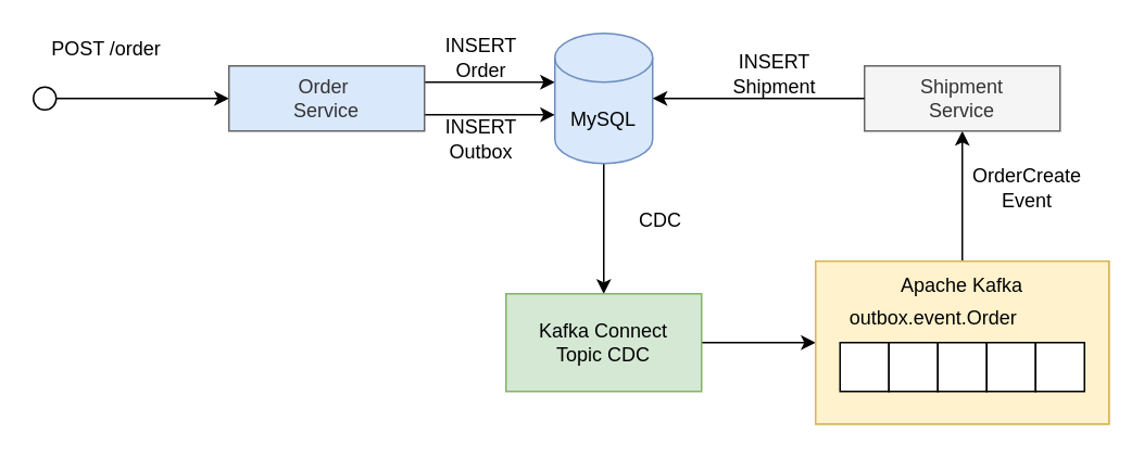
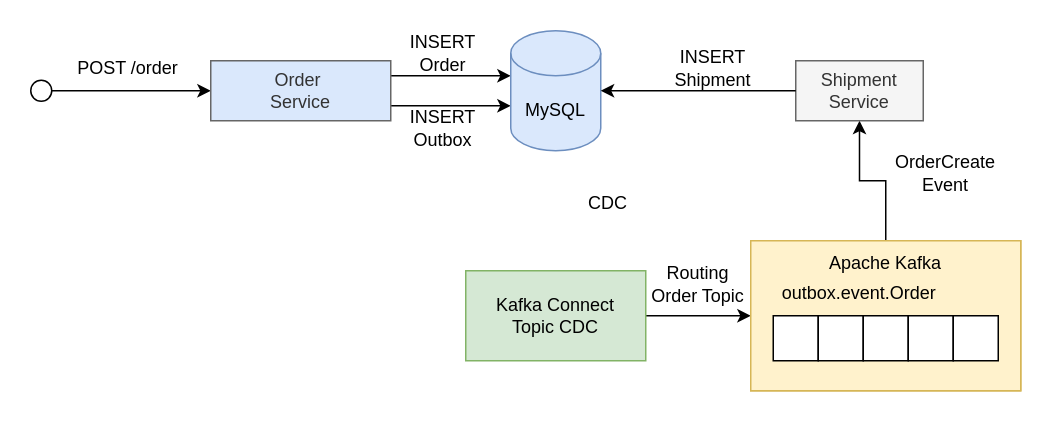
  <mxCell id="0" />
  <mxCell id="1" parent="0" />
  <mxCell id="2" style="edgeStyle=orthogonalEdgeStyle;rounded=0;orthogonalLoop=1;jettySize=auto;html=1;entryX=0;entryY=0.5;entryDx=0;entryDy=0;" edge="1" parent="1" source="3"><mxGeometry relative="1" as="geometry"><mxPoint x="140" y="60" as="targetPoint" /></mxGeometry></mxCell>
  <mxCell id="3" value="" style="ellipse;whiteSpace=wrap;html=1;aspect=fixed;" vertex="1" parent="1"><mxGeometry x="20" y="53" width="14" height="14" as="geometry" /></mxCell>
  <mxCell id="4" style="edgeStyle=orthogonalEdgeStyle;rounded=0;orthogonalLoop=1;jettySize=auto;html=1;exitX=1;exitY=0.25;exitDx=0;exitDy=0;" edge="1" parent="1"><mxGeometry relative="1" as="geometry"><mxPoint x="260" y="50" as="sourcePoint" /><mxPoint x="340" y="50" as="targetPoint" /></mxGeometry></mxCell>
  <mxCell id="5" style="edgeStyle=orthogonalEdgeStyle;rounded=0;orthogonalLoop=1;jettySize=auto;html=1;entryX=0;entryY=0.625;entryDx=0;entryDy=0;entryPerimeter=0;exitX=1;exitY=0.75;exitDx=0;exitDy=0;" edge="1" parent="1"><mxGeometry relative="1" as="geometry"><mxPoint x="260" y="70" as="sourcePoint" /><mxPoint x="340" y="70" as="targetPoint" /></mxGeometry></mxCell>
  <mxCell id="6" value="Order&amp;nbsp;&lt;div&gt;Service&lt;/div&gt;" style="rounded=0;whiteSpace=wrap;html=1;fillColor=#dae8fc;fontColor=#333333;strokeColor=#666666;" vertex="1" parent="1"><mxGeometry x="140" y="40" width="120" height="40" as="geometry" /></mxCell>
- <mxCell id="7" style="edgeStyle=orthogonalEdgeStyle;rounded=0;orthogonalLoop=1;jettySize=auto;html=1;entryX=0.5;entryY=0;entryDx=0;entryDy=0;" edge="1" parent="1" source="8" target="10"><mxGeometry relative="1" as="geometry" /></mxCell>
  <mxCell id="8" value="MySQL" style="shape=cylinder3;whiteSpace=wrap;html=1;boundedLbl=1;backgroundOutline=1;size=15;fillColor=#dae8fc;strokeColor=#6c8ebf;" vertex="1" parent="1"><mxGeometry x="340" y="20" width="60" height="80" as="geometry" /></mxCell>
  <mxCell id="9" style="edgeStyle=orthogonalEdgeStyle;rounded=0;orthogonalLoop=1;jettySize=auto;html=1;entryX=0;entryY=0.5;entryDx=0;entryDy=0;" edge="1" parent="1" source="10" target="13"><mxGeometry relative="1" as="geometry" /></mxCell>
  <mxCell id="10" value="Kafka Connect&lt;div&gt;Topic CDC&lt;/div&gt;" style="rounded=0;whiteSpace=wrap;html=1;fillColor=#d5e8d4;strokeColor=#82b366;" vertex="1" parent="1"><mxGeometry x="310" y="180" width="120" height="60" as="geometry" /></mxCell>
  <mxCell id="11" value="" style="group;fillColor=#fff2cc;strokeColor=#d6b656;container=0;" vertex="1" connectable="0" parent="1"><mxGeometry x="500" y="160" width="180" height="100" as="geometry" /></mxCell>
  <mxCell id="12" style="edgeStyle=orthogonalEdgeStyle;rounded=0;orthogonalLoop=1;jettySize=auto;html=1;entryX=0.5;entryY=1;entryDx=0;entryDy=0;" edge="1" parent="1" source="13" target="21"><mxGeometry relative="1" as="geometry" /></mxCell>
  <mxCell id="13" value="" style="rounded=0;whiteSpace=wrap;html=1;fillColor=#fff2cc;strokeColor=#d6b656;container=0;" vertex="1" parent="1"><mxGeometry x="500" y="160" width="180" height="100" as="geometry" /></mxCell>
  <mxCell id="14" value="Apache Kafka" style="text;html=1;align=center;verticalAlign=middle;whiteSpace=wrap;rounded=0;container=0;" vertex="1" parent="1"><mxGeometry x="545" y="160" width="90" height="30" as="geometry" /></mxCell>
  <mxCell id="15" value="outbox.event.Order" style="text;html=1;align=center;verticalAlign=middle;whiteSpace=wrap;rounded=0;container=0;" vertex="1" parent="1"><mxGeometry x="515" y="180" width="115" height="30" as="geometry" /></mxCell>
  <mxCell id="16" value="" style="rounded=0;whiteSpace=wrap;html=1;container=0;" vertex="1" parent="1"><mxGeometry x="515" y="210" width="30" height="30" as="geometry" /></mxCell>
  <mxCell id="17" value="" style="rounded=0;whiteSpace=wrap;html=1;container=0;" vertex="1" parent="1"><mxGeometry x="545" y="210" width="30" height="30" as="geometry" /></mxCell>
  <mxCell id="18" value="" style="rounded=0;whiteSpace=wrap;html=1;container=0;" vertex="1" parent="1"><mxGeometry x="575" y="210" width="30" height="30" as="geometry" /></mxCell>
  <mxCell id="19" value="" style="rounded=0;whiteSpace=wrap;html=1;container=0;" vertex="1" parent="1"><mxGeometry x="605" y="210" width="30" height="30" as="geometry" /></mxCell>
  <mxCell id="20" value="" style="rounded=0;whiteSpace=wrap;html=1;container=0;" vertex="1" parent="1"><mxGeometry x="635" y="210" width="30" height="30" as="geometry" /></mxCell>
- <mxCell id="21" value="Shipment&lt;div&gt;Service&lt;/div&gt;" style="rounded=0;whiteSpace=wrap;html=1;fillColor=#f5f5f5;fontColor=#333333;strokeColor=#666666;" vertex="1" parent="1"><mxGeometry x="530" y="40" width="120" height="40" as="geometry" /></mxCell>
+ <mxCell id="21" value="Shipment&lt;div&gt;Service&lt;/div&gt;" style="rounded=0;whiteSpace=wrap;html=1;fillColor=#f5f5f5;fontColor=#333333;strokeColor=#666666;" vertex="1" parent="1"><mxGeometry x="530" y="40" width="85" height="40" as="geometry" /></mxCell>
  <mxCell id="22" style="edgeStyle=orthogonalEdgeStyle;rounded=0;orthogonalLoop=1;jettySize=auto;html=1;entryX=1;entryY=0.5;entryDx=0;entryDy=0;entryPerimeter=0;" edge="1" parent="1" source="21" target="8"><mxGeometry relative="1" as="geometry" /></mxCell>
- <mxCell id="23" value="POST /order" style="text;html=1;align=center;verticalAlign=middle;whiteSpace=wrap;rounded=0;" vertex="1" parent="1"><mxGeometry x="30" y="15" width="70" height="30" as="geometry" /></mxCell>
+ <mxCell id="23" value="POST /order" style="text;html=1;align=center;verticalAlign=middle;whiteSpace=wrap;rounded=0;" vertex="1" parent="1"><mxGeometry x="50" y="30" width="70" height="30" as="geometry" /></mxCell>
  <mxCell id="24" value="INSERT Order" style="text;html=1;align=center;verticalAlign=middle;whiteSpace=wrap;rounded=0;" vertex="1" parent="1"><mxGeometry x="260" y="20" width="70" height="30" as="geometry" /></mxCell>
  <mxCell id="25" value="INSERT&lt;div&gt;Outbox&lt;/div&gt;" style="text;html=1;align=center;verticalAlign=middle;whiteSpace=wrap;rounded=0;" vertex="1" parent="1"><mxGeometry x="260" y="70" width="70" height="30" as="geometry" /></mxCell>
  <mxCell id="26" value="CDC" style="text;html=1;align=center;verticalAlign=middle;whiteSpace=wrap;rounded=0;" vertex="1" parent="1"><mxGeometry x="370" y="120" width="70" height="30" as="geometry" /></mxCell>
+ <mxCell id="27" value="Routing Order Topic" style="text;html=1;align=center;verticalAlign=middle;whiteSpace=wrap;rounded=0;" vertex="1" parent="1"><mxGeometry x="430" y="174" width="70" height="30" as="geometry" /></mxCell>
  <mxCell id="28" value="OrderCreate&lt;div&gt;Event&lt;/div&gt;" style="text;html=1;align=center;verticalAlign=middle;whiteSpace=wrap;rounded=0;" vertex="1" parent="1"><mxGeometry x="595" y="100" width="70" height="30" as="geometry" /></mxCell>
  <mxCell id="29" value="INSERT&lt;div&gt;Shipment&lt;/div&gt;" style="text;html=1;align=center;verticalAlign=middle;whiteSpace=wrap;rounded=0;" vertex="1" parent="1"><mxGeometry x="440" y="30" width="70" height="30" as="geometry" /></mxCell>
